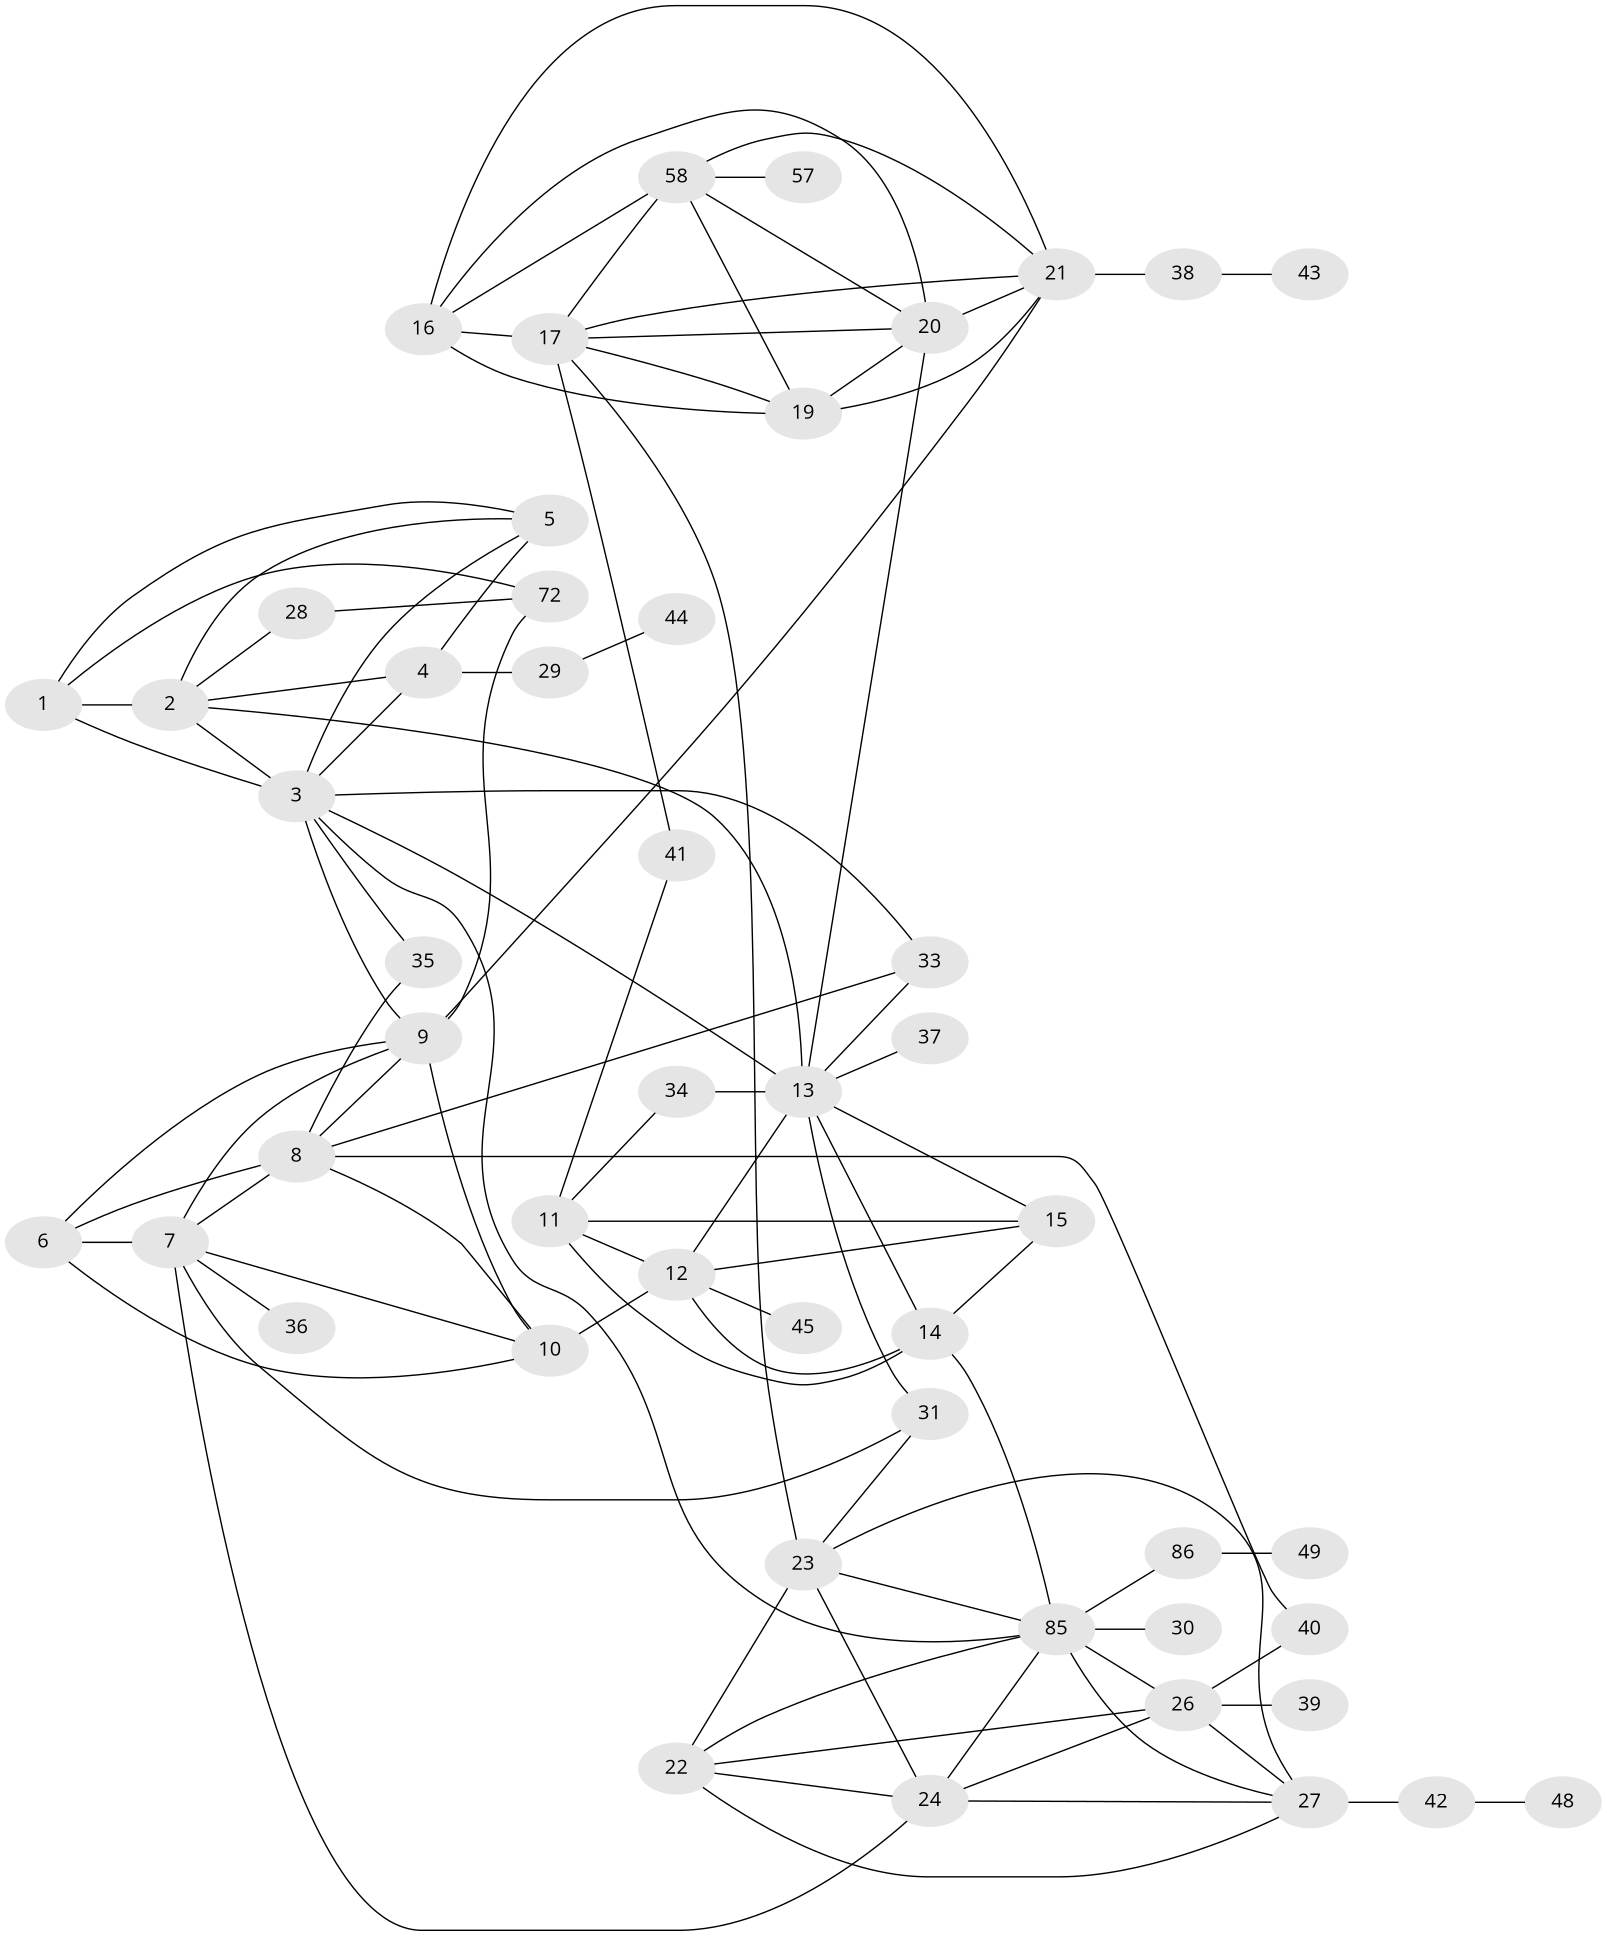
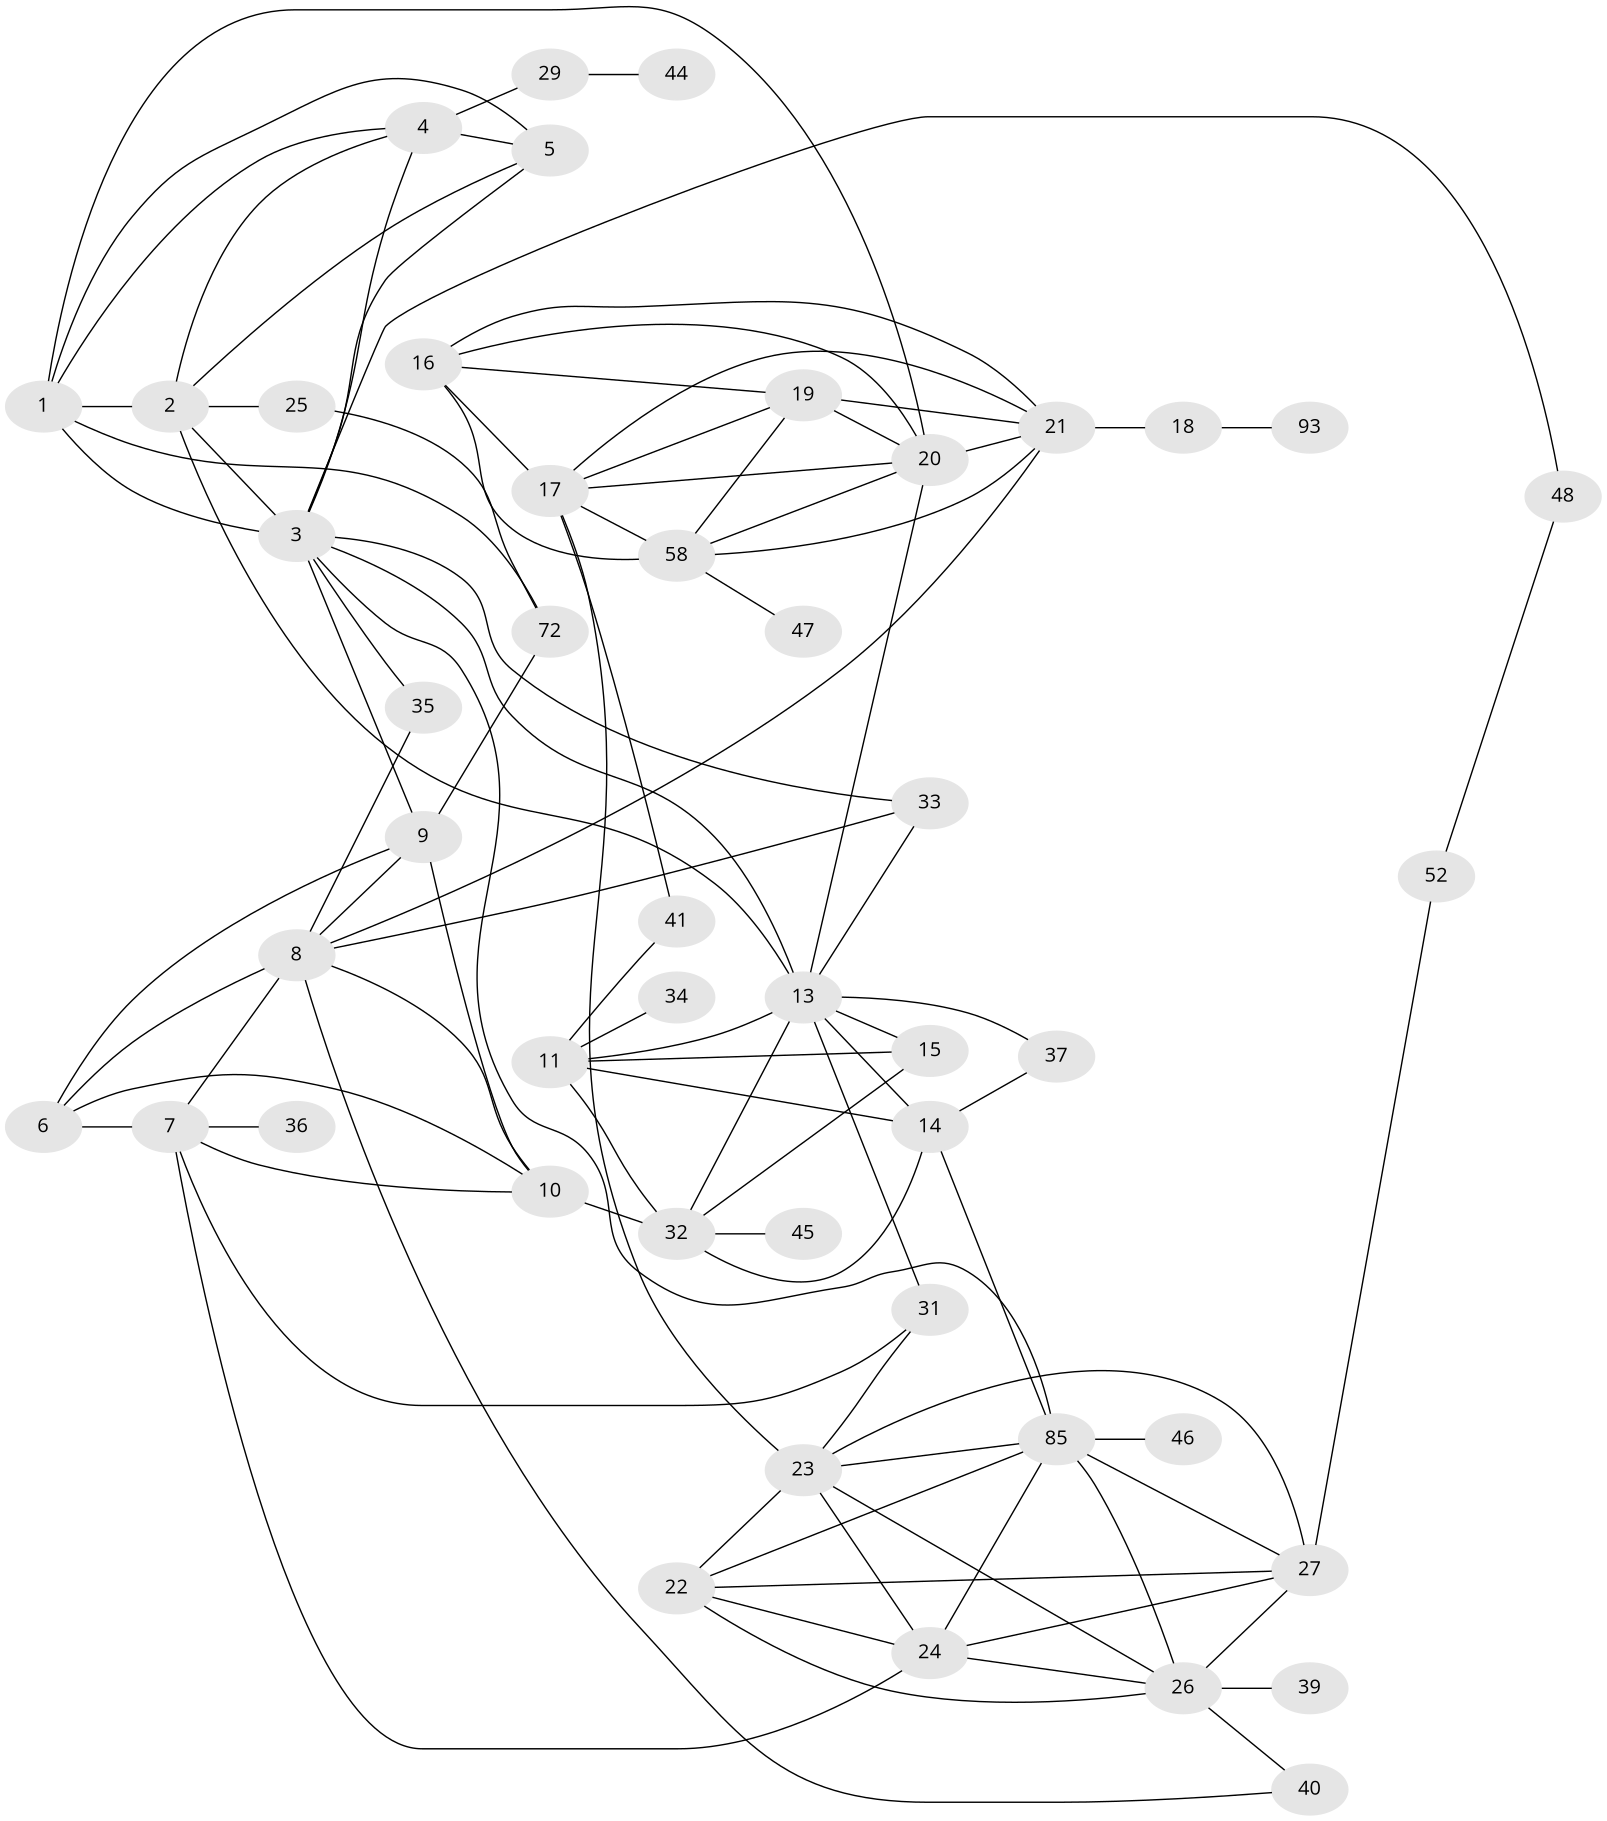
  graph {
    fontname="Open Sans"
    rankdir=LR
    node [color=gray90 fontname="Open Sans" style=filled]
    edge [fontname="Open Sans" weight=1.0]
    1
    2
    3
    4
    5
    20
    n7 [label=72]
-   28
+   28 [label=25]
    13
    9
    n11 [label=85]
    33
    35
    48
    29
    21
    31
    14
    15
    37
    10
    26
    27
-   30
-   46 [label=86]
+   46
    44
    6
    7
    8
    24
    36
    40
-   12
-   38
+   12 [label=32]
+   38 [label=18]
    45
    11
    34
    41
    16
    17
    n41 [label=58]
    19
    23
-   47 [label=57]
-   43
+   47
+   43 [label=93]
    22
    39
-   42
-   49
+   42 [label=52]
    1 -- 2
    1 -- 3 [weight=2.0]
+   1 -- 4
    1 -- 5
+   1 -- 20
    1 -- n7
    2 -- 3 [weight=2.0]
    2 -- 4
    2 -- 5
    2 -- 28
    2 -- 13
    3 -- 4 [weight=2.0]
    3 -- 5 [weight=2.0]
    3 -- 13
    3 -- 9
    3 -- n11
    3 -- 33
    3 -- 35
+   3 -- 48
    4 -- 5
    4 -- 29
    20 -- 21
    28 -- n7
    13 -- 20
    13 -- 33
    13 -- 31 [weight=2.0]
    13 -- 14 [weight=2.0]
    13 -- 15 [weight=2.0]
    13 -- 37
    9 -- n7 [weight=4.0]
    9 -- 10
    n11 -- 26
    n11 -- 27
-   n11 -- 30 [weight=3.0]
    n11 -- 46
    29 -- 44
    21 -- 38
    14 -- n11
-   14 -- 15
+   14 -- 37
    10 -- 12
    26 -- 27
    26 -- 40
    26 -- 39
    27 -- 42
-   46 -- 49
    6 -- 9
    6 -- 10
    6 -- 7 [weight=4.0]
    6 -- 8
-   7 -- 9 [weight=2.0]
    7 -- 31
    7 -- 10 [weight=2.0]
    7 -- 8 [weight=2.0]
    7 -- 24
    7 -- 36
    8 -- 9
    8 -- 33 [weight=3.0]
    8 -- 35
-   9 -- 21
+   8 -- 21
    8 -- 10
    8 -- 40
    24 -- n11
    24 -- 26
    24 -- 27
    12 -- 13 [weight=2.0]
    12 -- 14
    12 -- 15
    12 -- 45
    38 -- 43
-   34 -- 13 [weight=2.0]
+   11 -- 13 [weight=2.0]
    11 -- 14
    11 -- 15
    11 -- 12
    11 -- 34
    11 -- 41
    16 -- 20
    16 -- 21
    16 -- 17
    16 -- n41
    16 -- 19 [weight=3.0]
    17 -- 20
    17 -- 21
    17 -- 41 [weight=2.0]
    17 -- n41
    17 -- 19
    17 -- 23
    n41 -- 20
    n41 -- 21
    n41 -- 19
    n41 -- 47
    19 -- 20
    19 -- 21
    23 -- n11
    23 -- 31
+   23 -- 26
    23 -- 27
    23 -- 24
    22 -- n11
    22 -- 26
    22 -- 27 [weight=2.0]
    22 -- 24
    22 -- 23
    42 -- 48
  }
